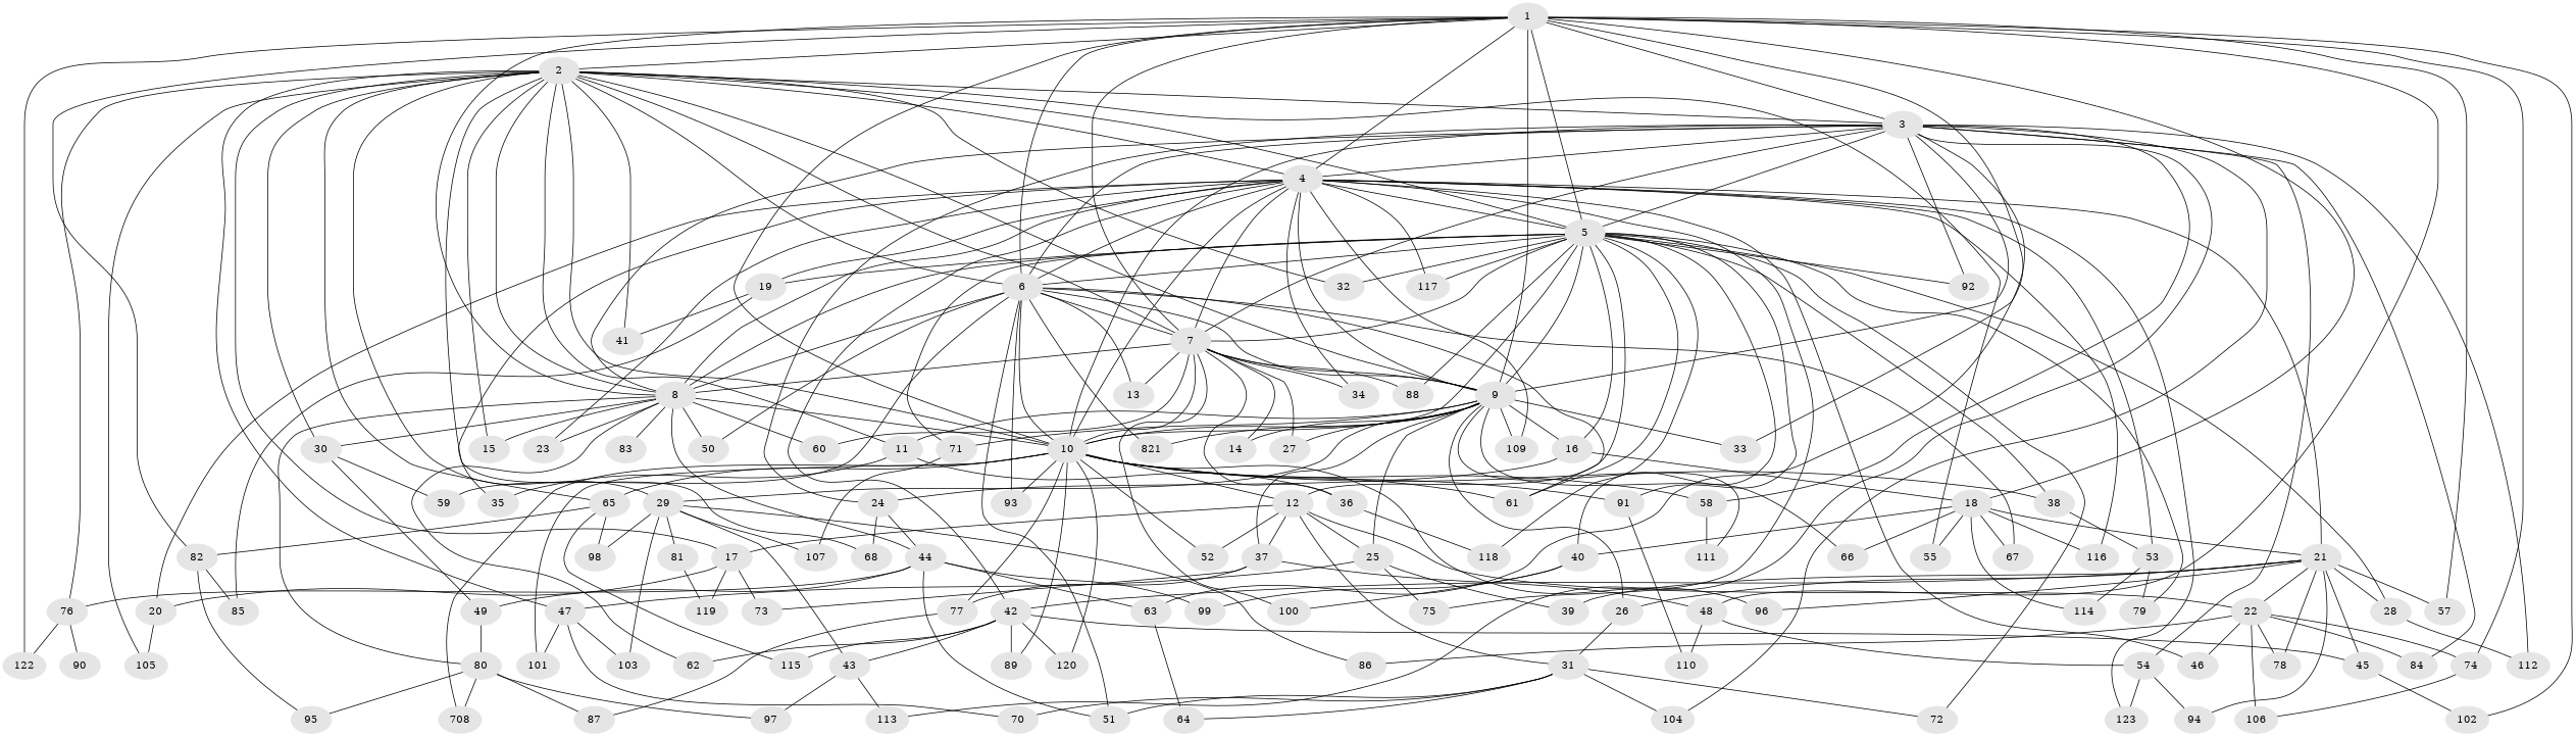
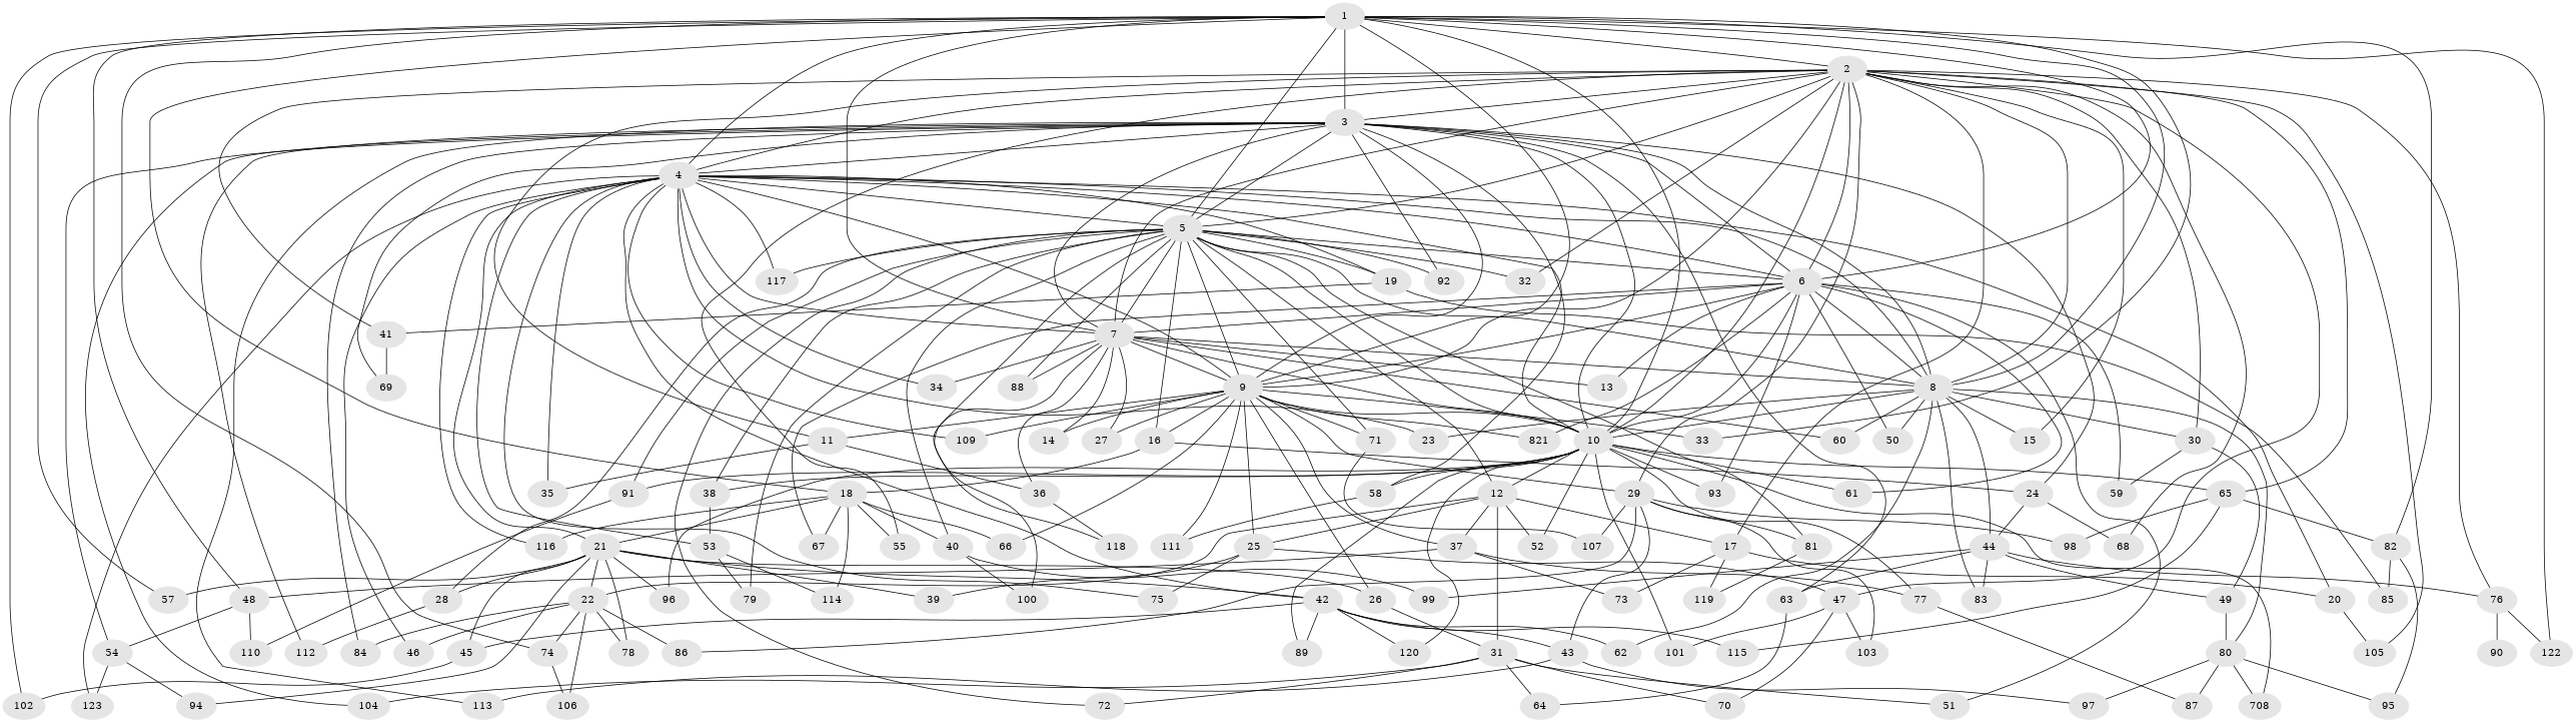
  graph {
    node [color=gray90 style=filled]
    1
    2
    3
    4
    5
    6
    7
    8
    9
    10
    18
    33
    48
    57
    74
    82
    102
    122
    11
    15
    17
    29
    30
    32
    41
    47
    55
    65
    68
    76
    105
    24
    54
    58
    63
+   69
    84
    92
    104
    112
    113
    19
    20
    21
    23
    34
    35
    42
    46
    53
    75
    109
    116
    117
    123
    12
    16
    28
    38
    40
    71
    72
    79
    81
    88
    91
    118
    13
    50
    51
    59
    61
    67
    93
    n75 [label=821]
    14
    27
    36
    60
    100
    44
    62
    80
    83
    25
    26
    37
    66
    111
    52
    77
    89
    96
    101
    n95 [label=708]
    120
    114
    110
    106
    85
    95
    73
    119
    86
    43
    98
    103
    107
    49
    70
    115
    90
    94
    64
    22
    39
    45
    78
    31
    99
    97
    87
    1 -- 2
    1 -- 3
    1 -- 4
    1 -- 5
    1 -- 6
    1 -- 7
    1 -- 8
    1 -- 9
    1 -- 10
    1 -- 18
    1 -- 33
    1 -- 48
    1 -- 57
    1 -- 74
    1 -- 82
    1 -- 102
    1 -- 122
    2 -- 3
    2 -- 4
    2 -- 5
    2 -- 6
    2 -- 7
    2 -- 8
    2 -- 9
    2 -- 10
    2 -- 11
    2 -- 15
    2 -- 17
    2 -- 29
    2 -- 30
    2 -- 32
    2 -- 41
    2 -- 47
    2 -- 55
    2 -- 65
    2 -- 68
    2 -- 76
    2 -- 105
    3 -- 4
    3 -- 5
    3 -- 6
    3 -- 7
    3 -- 8
    3 -- 9
    3 -- 10
    3 -- 24
    3 -- 54
    3 -- 58
    3 -- 63
+   3 -- 69
    3 -- 84
    3 -- 92
    3 -- 104
    3 -- 112
    3 -- 113
    4 -- 5
    4 -- 6
    4 -- 7
    4 -- 8
    4 -- 9
    4 -- 10
    4 -- 19
    4 -- 20
    4 -- 21
    4 -- 23
    4 -- 34
    4 -- 35
    4 -- 42
    4 -- 46
    4 -- 53
    4 -- 75
    4 -- 109
    4 -- 116
    4 -- 117
    4 -- 123
    5 -- 6
    5 -- 7
    5 -- 8
    5 -- 9
    5 -- 10
    5 -- 32
    5 -- 92
    5 -- 19
    5 -- 117
    5 -- 12
    5 -- 16
    5 -- 28
    5 -- 38
    5 -- 40
    5 -- 71
    5 -- 72
    5 -- 79
-   5 -- 61
+   5 -- 81
    5 -- 88
    5 -- 91
    5 -- 118
    6 -- 7
    6 -- 8
    6 -- 9
    6 -- 10
    6 -- 13
    6 -- 50
    6 -- 51
    6 -- 59
    6 -- 61
    6 -- 67
    6 -- 93
    6 -- n75
    7 -- 8
    7 -- 9
    7 -- 10
    7 -- 34
    7 -- 88
    7 -- 13
    7 -- 14
    7 -- 27
    7 -- 36
    7 -- 60
    7 -- 100
    8 -- 10
    8 -- 15
    8 -- 30
    8 -- 23
    8 -- 50
    8 -- 60
    8 -- 44
    8 -- 62
    8 -- 80
    8 -- 83
    9 -- 10
    9 -- 33
    9 -- 11
    9 -- 29
    9 -- 109
    9 -- 16
    9 -- 71
    9 -- n75
    9 -- 14
    9 -- 27
    9 -- 25
    9 -- 26
    9 -- 37
    9 -- 66
    9 -- 111
    10 -- 65
    10 -- 58
    10 -- 12
    10 -- 38
    10 -- 91
    10 -- 61
    10 -- 93
    10 -- 52
    10 -- 77
    10 -- 89
    10 -- 96
    10 -- 101
    10 -- n95
    10 -- 120
    18 -- 55
    18 -- 21
    18 -- 116
    18 -- 40
    18 -- 67
    18 -- 66
    18 -- 114
    48 -- 54
    48 -- 110
    74 -- 106
    82 -- 85
    82 -- 95
    11 -- 35
    11 -- 36
    17 -- 20
    17 -- 73
    17 -- 119
    29 -- 81
    29 -- 86
    29 -- 43
    29 -- 98
    29 -- 103
    29 -- 107
    30 -- 59
    30 -- 49
+   41 -- 69
    47 -- 101
    47 -- 103
    47 -- 70
    65 -- 82
    65 -- 98
    65 -- 115
    76 -- 122
    76 -- 90
    24 -- 68
    24 -- 44
    54 -- 123
    54 -- 94
    58 -- 111
    63 -- 64
    19 -- 41
    19 -- 85
    20 -- 105
    21 -- 57
    21 -- 42
    21 -- 28
    21 -- 26
    21 -- 96
    21 -- 94
    21 -- 22
    21 -- 39
    21 -- 45
    21 -- 78
    42 -- 62
    42 -- 89
    42 -- 120
    42 -- 43
    42 -- 115
    42 -- 45
    53 -- 79
    53 -- 114
    12 -- 17
    12 -- 25
    12 -- 37
    12 -- 52
    12 -- 22
    12 -- 31
    16 -- 18
    16 -- 24
    28 -- 112
    38 -- 53
    40 -- 100
    40 -- 99
    71 -- 107
    81 -- 119
    91 -- 110
    36 -- 118
    44 -- 76
    44 -- 63
-   44 -- 51
+   44 -- 83
    44 -- 49
    44 -- 99
    80 -- n95
    80 -- 95
    80 -- 97
    80 -- 87
    25 -- 47
    25 -- 75
    25 -- 39
    26 -- 31
    37 -- 48
    37 -- 77
    37 -- 73
    77 -- 87
    43 -- 113
    43 -- 97
    49 -- 80
    22 -- 74
    22 -- 84
    22 -- 46
    22 -- 106
    22 -- 86
    22 -- 78
    45 -- 102
    31 -- 104
    31 -- 72
    31 -- 51
    31 -- 70
    31 -- 64
  }
